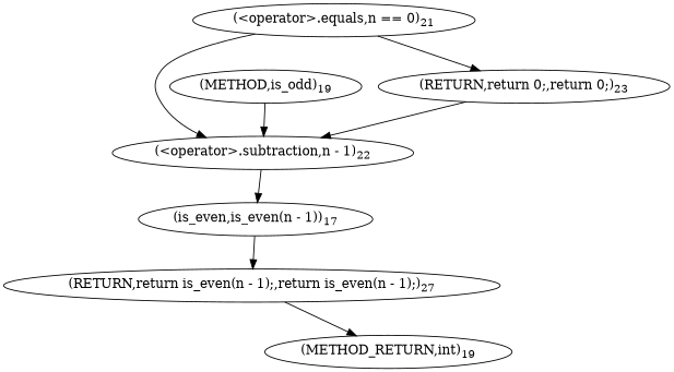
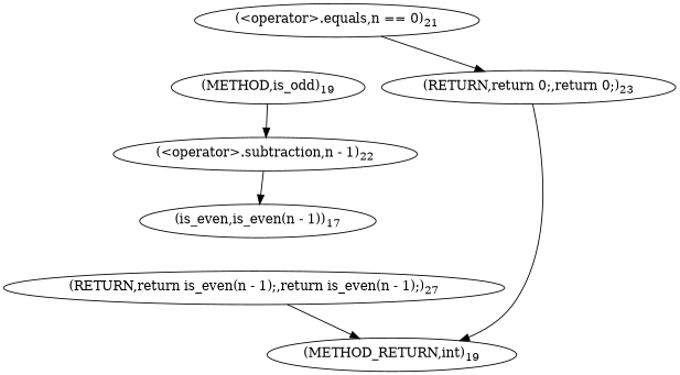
  digraph {
    n1 [label=<(&lt;operator&gt;.equals,n == 0)<SUB>21</SUB>>]
    n2 [label=<(RETURN,return 0;,return 0;)<SUB>23</SUB>>]
    n3 [label=<(&lt;operator&gt;.subtraction,n - 1)<SUB>22</SUB>>]
    n4 [label=<(METHOD_RETURN,int)<SUB>19</SUB>>]
    n5 [label=<(is_even,is_even(n - 1))<SUB>17</SUB>>]
    n6 [label=<(RETURN,return is_even(n - 1);,return is_even(n - 1);)<SUB>27</SUB>>]
    n7 [label=<(METHOD,is_odd)<SUB>19</SUB>>]
    n1 -> n2
-   n1 -> n3
-   n2 -> n3
+   n2 -> n4
    n3 -> n5
-   n5 -> n6
    n6 -> n4
    n7 -> n3
  }
